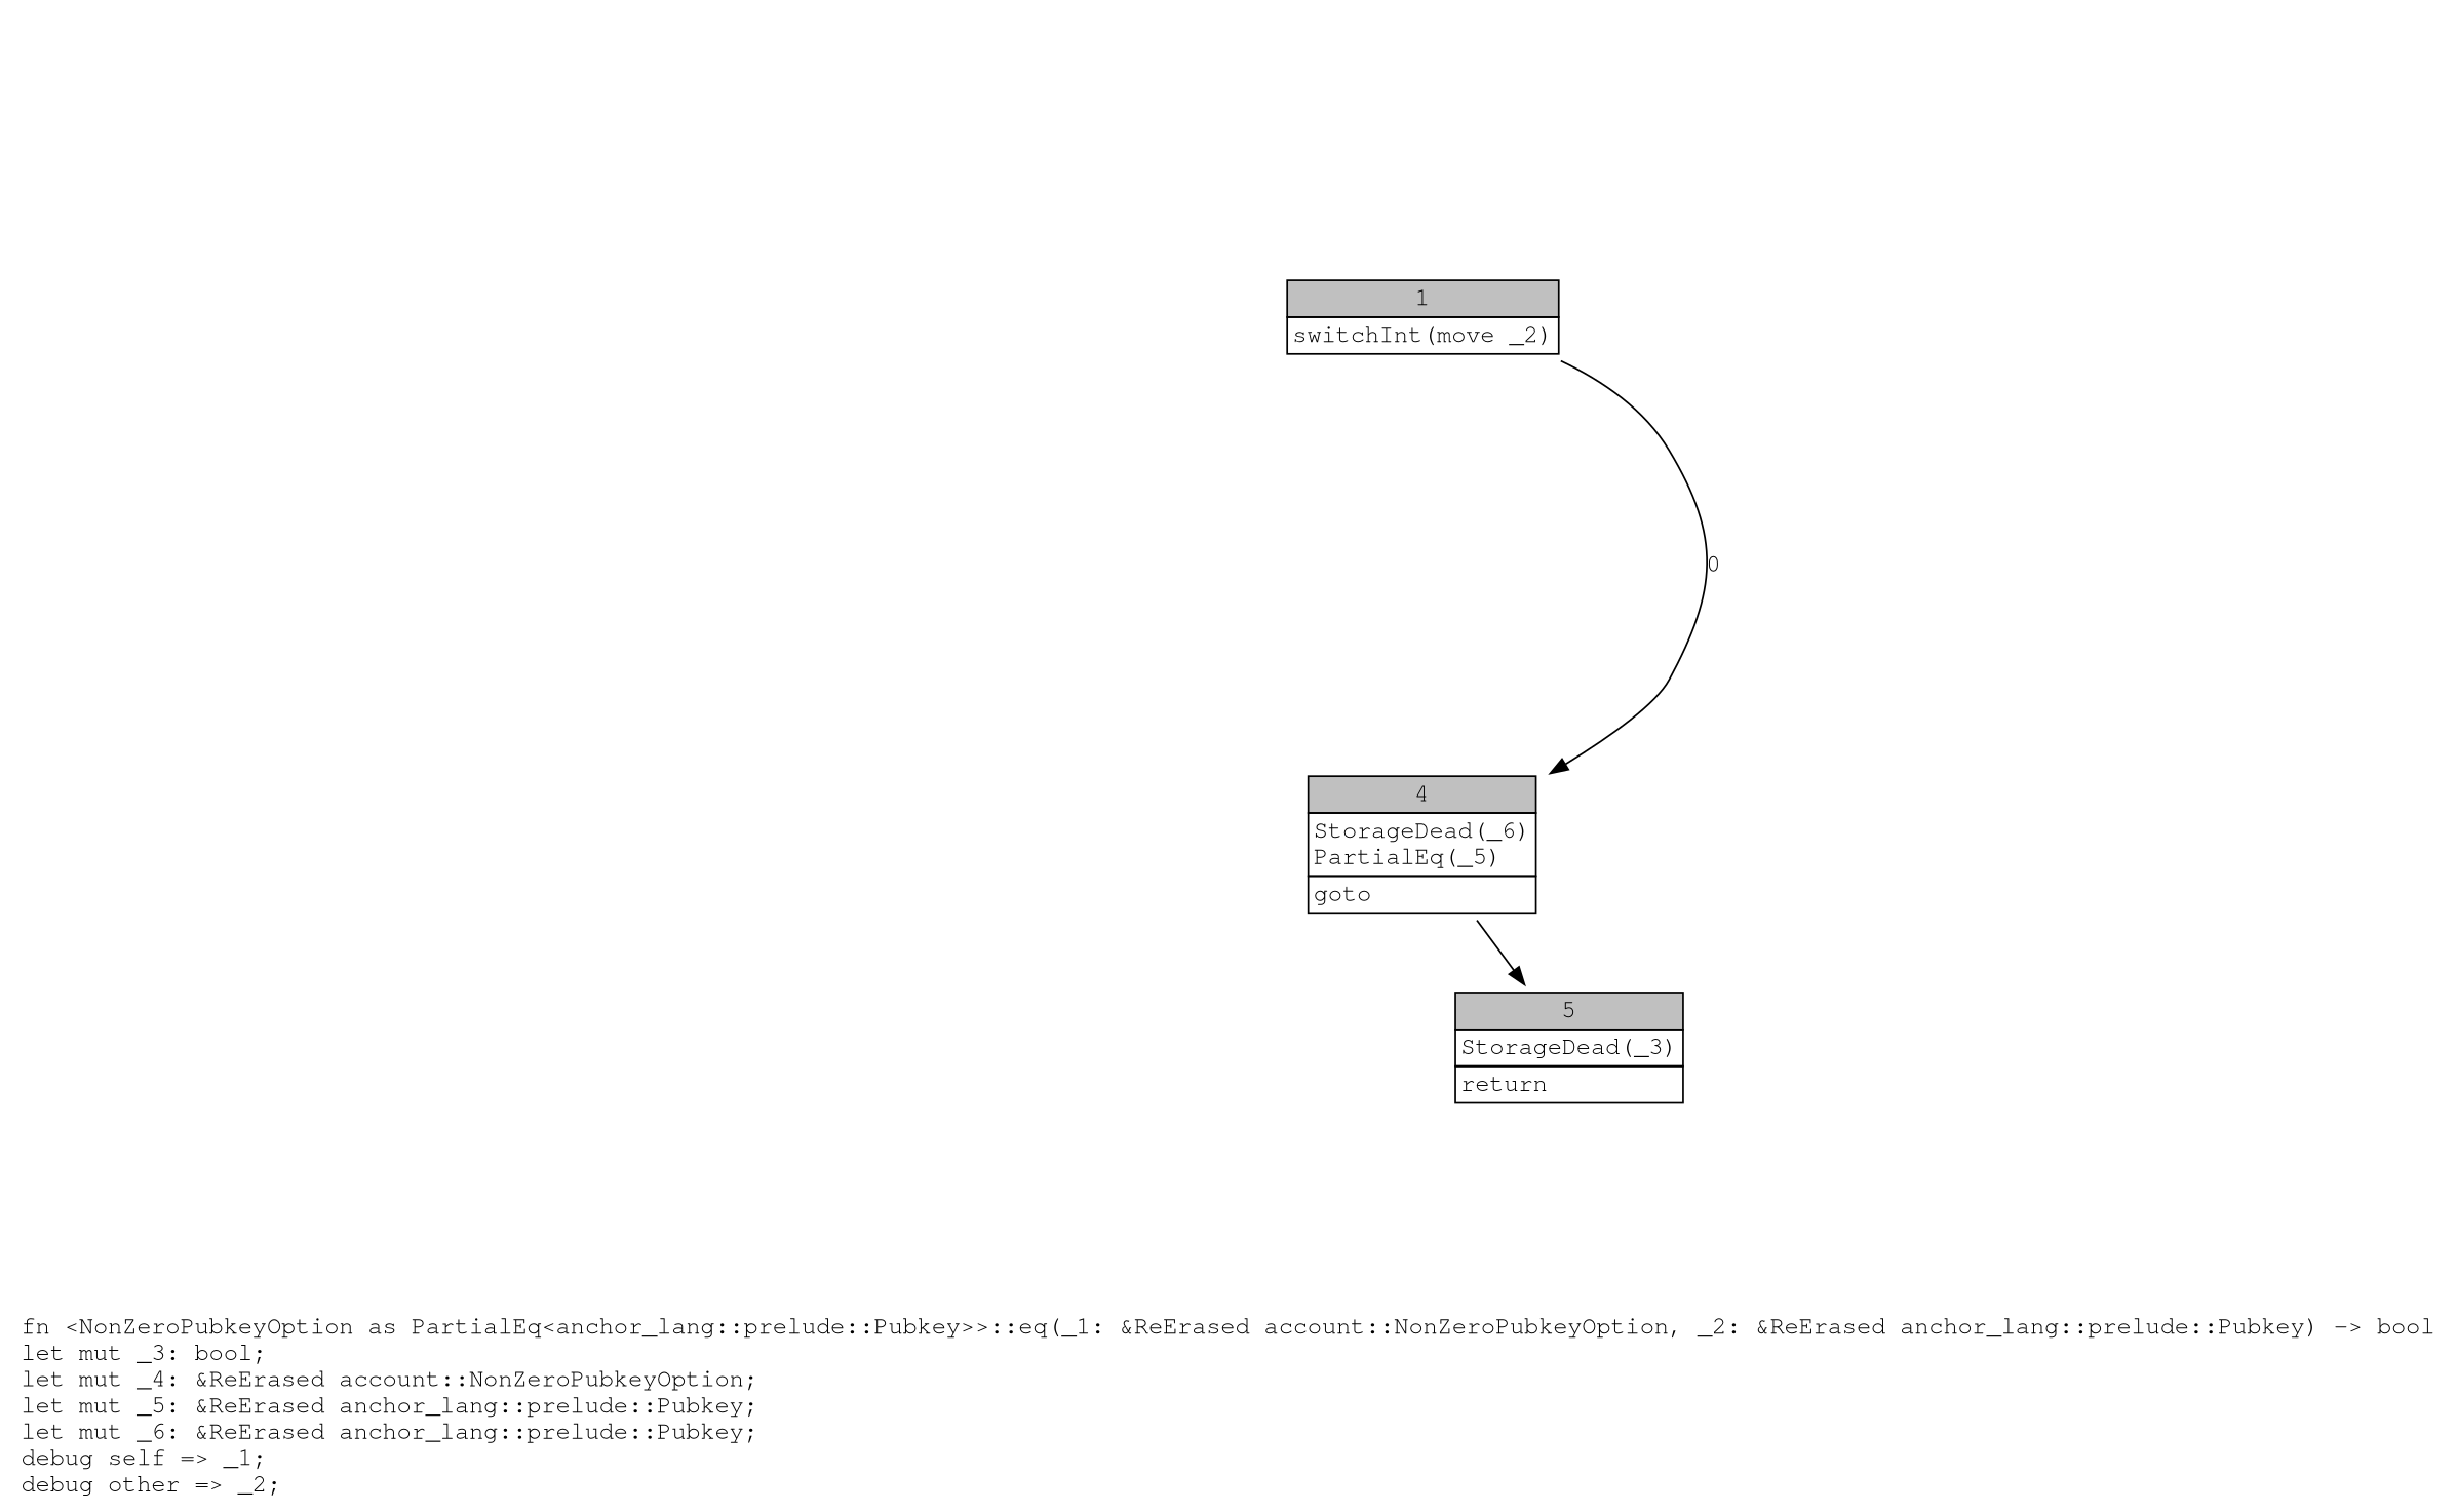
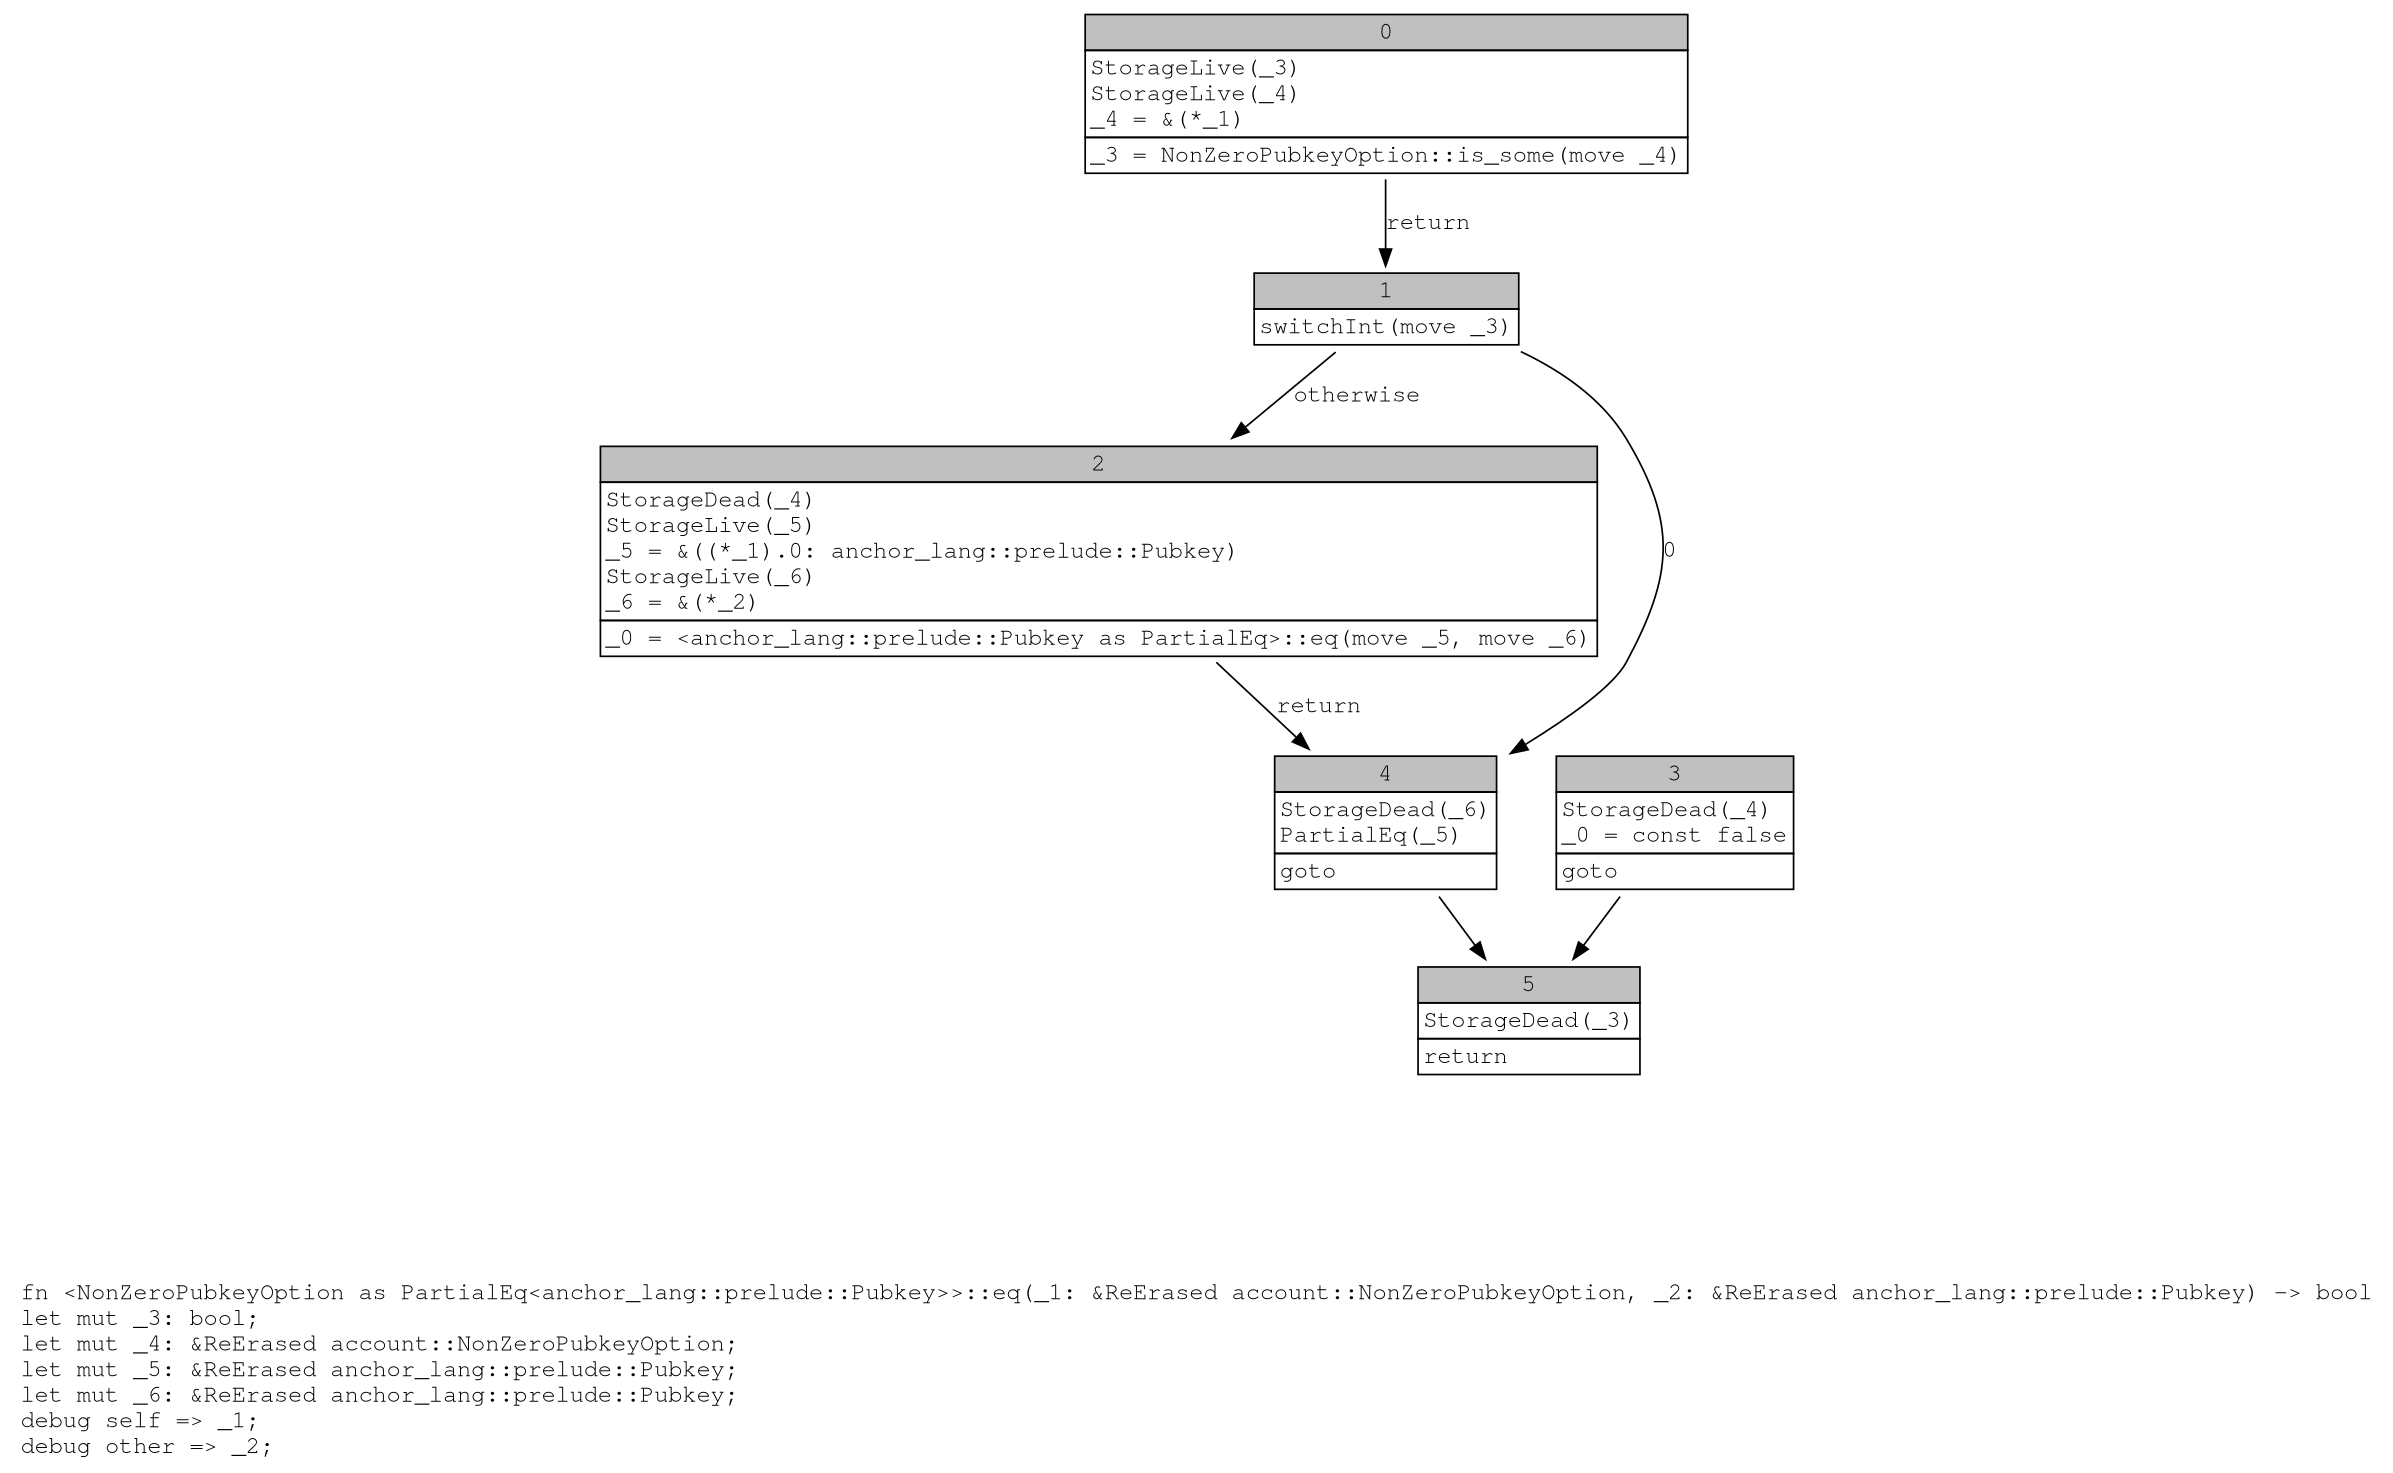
  digraph {
    fontname="Courier, monospace"
    label=<fn &lt;NonZeroPubkeyOption as PartialEq&lt;anchor_lang::prelude::Pubkey&gt;&gt;::eq(_1: &amp;ReErased account::NonZeroPubkeyOption, _2: &amp;ReErased anchor_lang::prelude::Pubkey) -&gt; bool<br align="left"/>let mut _3: bool;<br align="left"/>let mut _4: &amp;ReErased account::NonZeroPubkeyOption;<br align="left"/>let mut _5: &amp;ReErased anchor_lang::prelude::Pubkey;<br align="left"/>let mut _6: &amp;ReErased anchor_lang::prelude::Pubkey;<br align="left"/>debug self =&gt; _1;<br align="left"/>debug other =&gt; _2;<br align="left"/>>
    node [fontname="Courier, monospace" shape=none]
    edge [fontname="Courier, monospace"]
-   n2 [label=<<table border="0" cellborder="1" cellspacing="0"><tr><td bgcolor="gray" align="center" colspan="1">1</td></tr><tr><td align="left">switchInt(move _2)</td></tr></table>>]
+   n1 [label=<<table border="0" cellborder="1" cellspacing="0"><tr><td bgcolor="gray" align="center" colspan="1">0</td></tr><tr><td align="left" balign="left">StorageLive(_3)<br/>StorageLive(_4)<br/>_4 = &amp;(*_1)<br/></td></tr><tr><td align="left">_3 = NonZeroPubkeyOption::is_some(move _4)</td></tr></table>>]
+   n2 [label=<<table border="0" cellborder="1" cellspacing="0"><tr><td bgcolor="gray" align="center" colspan="1">1</td></tr><tr><td align="left">switchInt(move _3)</td></tr></table>>]
+   n3 [label=<<table border="0" cellborder="1" cellspacing="0"><tr><td bgcolor="gray" align="center" colspan="1">2</td></tr><tr><td align="left" balign="left">StorageDead(_4)<br/>StorageLive(_5)<br/>_5 = &amp;((*_1).0: anchor_lang::prelude::Pubkey)<br/>StorageLive(_6)<br/>_6 = &amp;(*_2)<br/></td></tr><tr><td align="left">_0 = &lt;anchor_lang::prelude::Pubkey as PartialEq&gt;::eq(move _5, move _6)</td></tr></table>>]
    n4 [label=<<table border="0" cellborder="1" cellspacing="0"><tr><td bgcolor="gray" align="center" colspan="1">4</td></tr><tr><td align="left" balign="left">StorageDead(_6)<br/>PartialEq(_5)<br/></td></tr><tr><td align="left">goto</td></tr></table>>]
+   n5 [label=<<table border="0" cellborder="1" cellspacing="0"><tr><td bgcolor="gray" align="center" colspan="1">3</td></tr><tr><td align="left" balign="left">StorageDead(_4)<br/>_0 = const false<br/></td></tr><tr><td align="left">goto</td></tr></table>>]
    n6 [label=<<table border="0" cellborder="1" cellspacing="0"><tr><td bgcolor="gray" align="center" colspan="1">5</td></tr><tr><td align="left" balign="left">StorageDead(_3)<br/></td></tr><tr><td align="left">return</td></tr></table>>]
+   n1 -> n2 [label=return]
+   n2 -> n3 [label=otherwise]
    n2 -> n4 [label=0]
+   n3 -> n4 [label=return]
    n4 -> n6
+   n5 -> n6
  }
